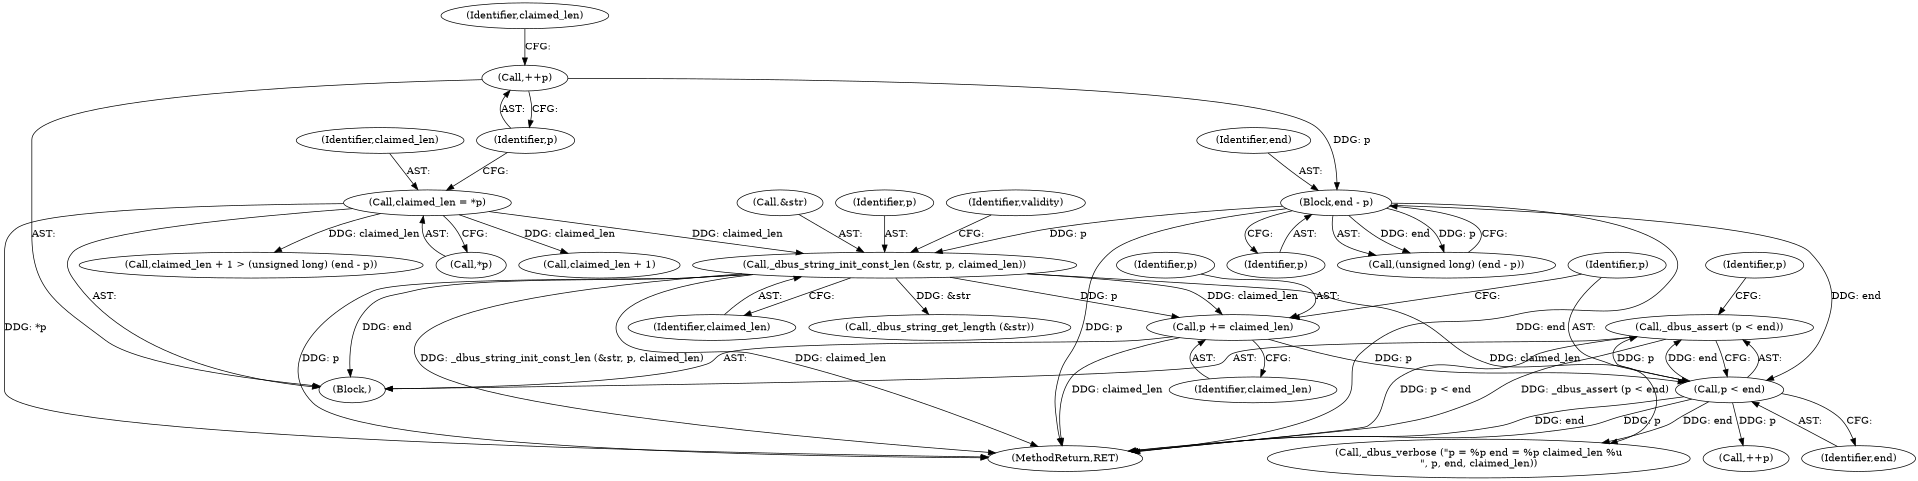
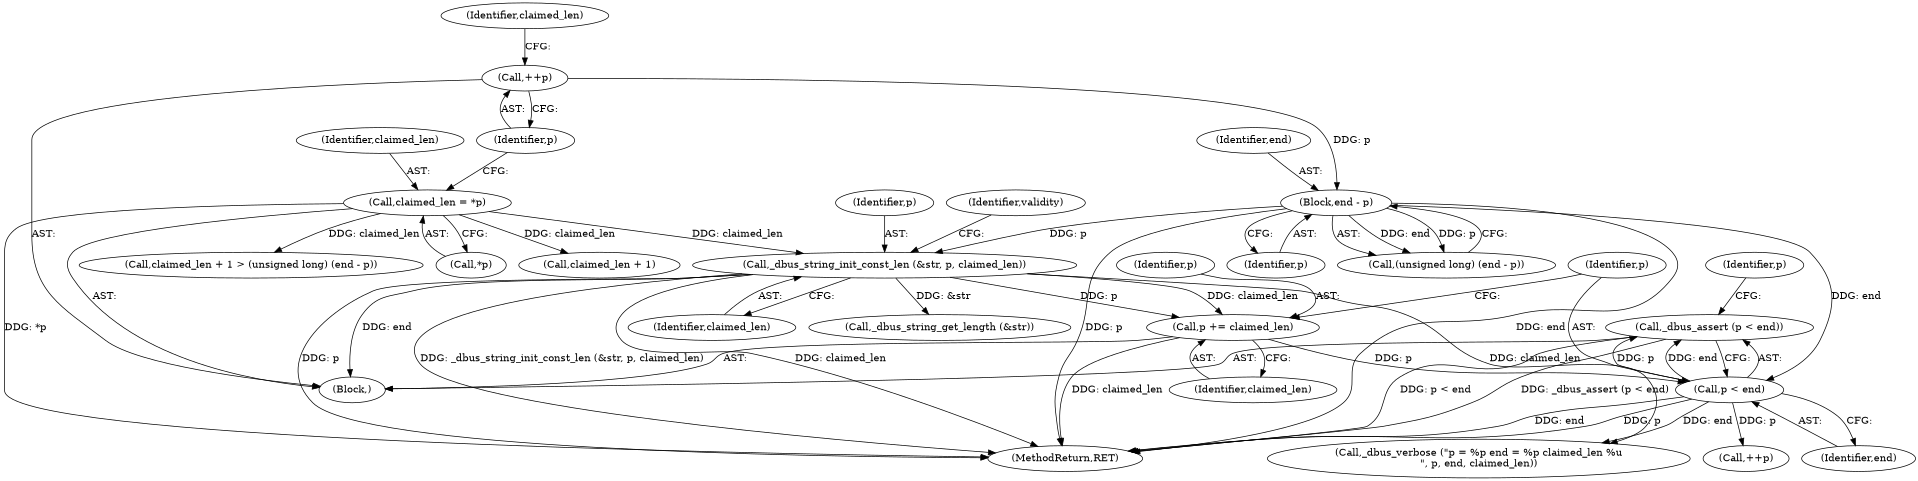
  digraph {
    n1 [label="(Call,_dbus_assert (p < end))"]
    n2 [label="(Call,p < end)"]
    n3 [label="(Block,)"]
    n4 [label="(MethodReturn,RET)"]
    n5 [label="(Identifier,end)"]
    n6 [label="(Call,++p)"]
    n7 [label="(Call,_dbus_verbose (\"p = %p end = %p claimed_len %u\n\", p, end, claimed_len))"]
    n8 [label="(Call,p += claimed_len)"]
    n9 [label="(Identifier,claimed_len)"]
    n10 [label="(Call,_dbus_string_init_const_len (&str, p, claimed_len))"]
    n11 [label="(Identifier,claimed_len)"]
    n12 [label="(Call,_dbus_string_get_length (&str))"]
    n13 [label="(Block,end - p)"]
    n14 [label="(Identifier,p)"]
    n15 [label="(Call,(unsigned long) (end - p))"]
    n16 [label="(Call,++p)"]
    n17 [label="(Identifier,p)"]
    n18 [label="(Call,claimed_len = *p)"]
    n19 [label="(Call,claimed_len + 1 > (unsigned long) (end - p))"]
    n20 [label="(Call,*p)"]
    n21 [label="(Call,claimed_len + 1)"]
    n22 [label="(Identifier,claimed_len)"]
    n23 [label="(Identifier,p)"]
    n24 [label="(Identifier,claimed_len)"]
    n25 [label="(Identifier,p)"]
    n26 [label="(Identifier,validity)"]
    n27 [label="(Identifier,p)"]
    n28 [label="(Identifier,p)"]
    n29 [label="(Identifier,end)"]
-   n30 [label="(Call,&str)"]
    n1 -> n2 [label="CFG: "]
    n1 -> n3 [label="AST: "]
    n1 -> n4 [label="DDG: p < end"]
    n1 -> n4 [label="DDG: _dbus_assert (p < end)"]
    n2 -> n1 [label="AST: "]
    n2 -> n1 [label="DDG: p"]
    n2 -> n1 [label="DDG: end"]
    n2 -> n4 [label="DDG: end"]
    n2 -> n4 [label="DDG: p"]
    n2 -> n5 [label="CFG: "]
    n2 -> n6 [label="DDG: p"]
    n2 -> n7 [label="DDG: end"]
    n5 -> n2 [label="AST: "]
    n8 -> n2 [label="DDG: p"]
    n8 -> n3 [label="AST: "]
    n8 -> n4 [label="DDG: claimed_len"]
    n8 -> n9 [label="CFG: "]
    n9 -> n8 [label="AST: "]
    n10 -> n3 [label="DDG: end"]
    n10 -> n4 [label="DDG: _dbus_string_init_const_len (&str, p, claimed_len)"]
    n10 -> n4 [label="DDG: claimed_len"]
    n10 -> n4 [label="DDG: p"]
    n10 -> n7 [label="DDG: claimed_len"]
    n10 -> n8 [label="DDG: claimed_len"]
    n10 -> n8 [label="DDG: p"]
    n10 -> n11 [label="CFG: "]
    n10 -> n12 [label="DDG: &str"]
    n11 -> n10 [label="AST: "]
    n13 -> n2 [label="DDG: end"]
    n13 -> n4 [label="DDG: p"]
    n13 -> n4 [label="DDG: end"]
    n13 -> n10 [label="DDG: p"]
    n13 -> n14 [label="CFG: "]
    n13 -> n15 [label="AST: "]
    n13 -> n15 [label="DDG: end"]
    n13 -> n15 [label="DDG: p"]
    n14 -> n13 [label="AST: "]
    n15 -> n13 [label="CFG: "]
    n16 -> n3 [label="AST: "]
    n16 -> n13 [label="DDG: p"]
    n16 -> n17 [label="CFG: "]
    n17 -> n16 [label="AST: "]
    n17 -> n18 [label="CFG: "]
    n18 -> n3 [label="AST: "]
    n18 -> n4 [label="DDG: *p"]
    n18 -> n10 [label="DDG: claimed_len"]
    n18 -> n19 [label="DDG: claimed_len"]
    n18 -> n20 [label="CFG: "]
    n18 -> n21 [label="DDG: claimed_len"]
    n20 -> n18 [label="AST: "]
    n22 -> n18 [label="AST: "]
    n23 -> n10 [label="AST: "]
    n24 -> n16 [label="CFG: "]
    n25 -> n8 [label="AST: "]
    n26 -> n10 [label="CFG: "]
    n27 -> n2 [label="AST: "]
    n27 -> n8 [label="CFG: "]
    n28 -> n1 [label="CFG: "]
    n29 -> n13 [label="AST: "]
-   n30 -> n10 [label="AST: "]
  }
